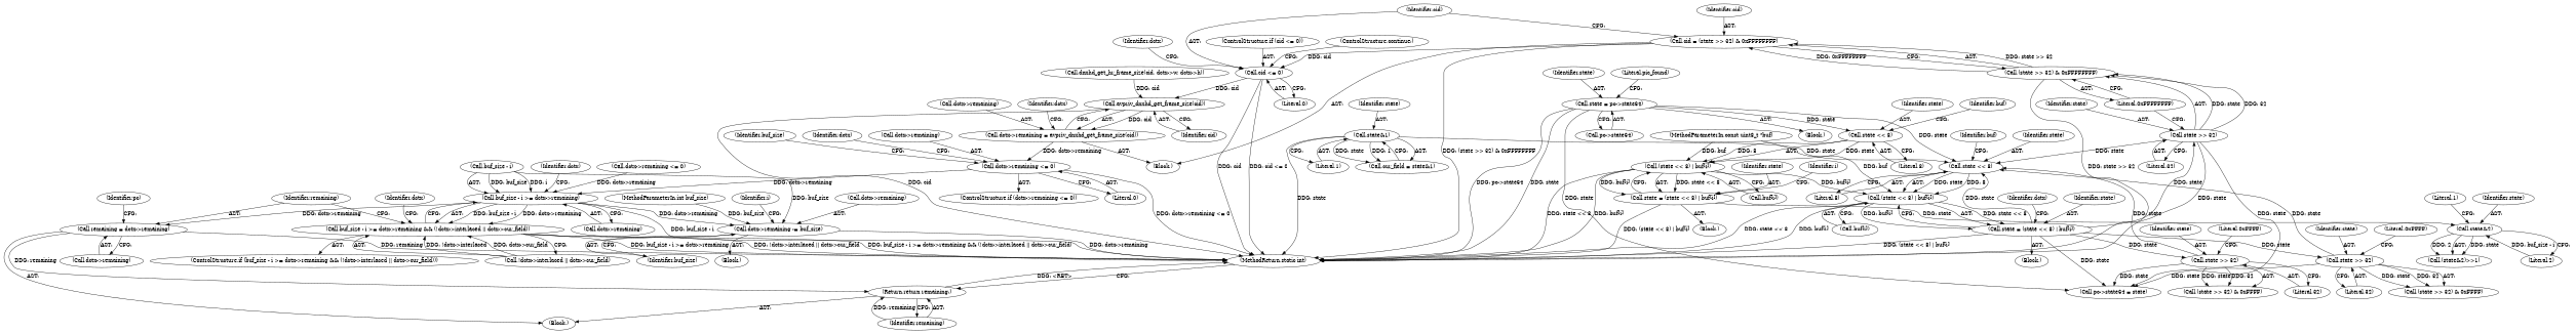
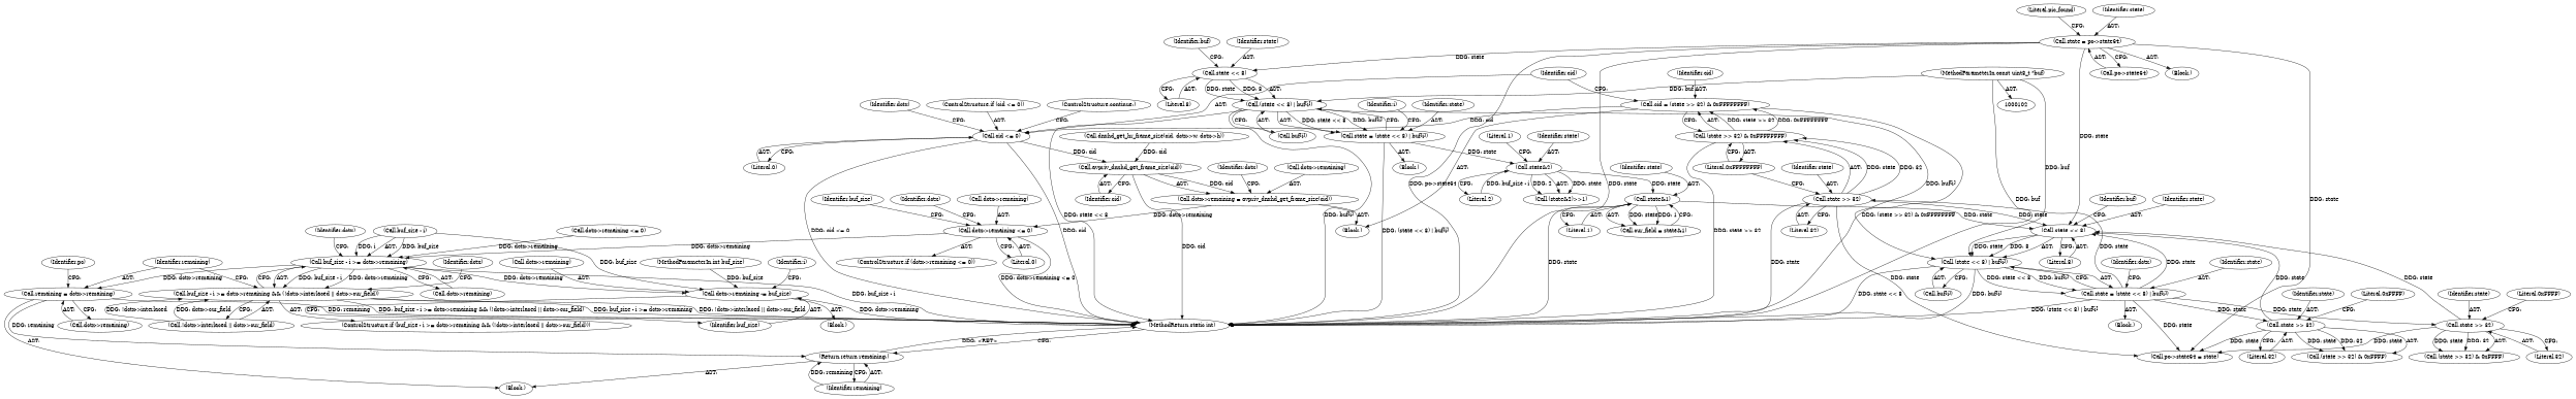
  digraph {
    n1 [label="(Call,dctx->remaining <= 0)"]
    n2 [label="(Call,buf_size - i >= dctx->remaining)"]
    n3 [label="(ControlStructure,if (dctx->remaining <= 0))"]
    n4 [label="(MethodReturn,static int)"]
    n5 [label="(Literal,0)"]
    n6 [label="(Call,buf_size - i >= dctx->remaining && (!dctx->interlaced || dctx->cur_field))"]
    n7 [label="(Call,remaining = dctx->remaining)"]
    n8 [label="(Call,dctx->remaining -= buf_size)"]
    n9 [label="(Call,dctx->remaining)"]
    n10 [label="(Return,return remaining;)"]
    n11 [label="(Call,dctx->remaining = avpriv_dnxhd_get_frame_size(cid))"]
    n12 [label="(Call,avpriv_dnxhd_get_frame_size(cid))"]
    n13 [label="(Block,)"]
    n14 [label="(Identifier,cid)"]
    n15 [label="(Call,dnxhd_get_hr_frame_size(cid, dctx->w, dctx->h))"]
    n16 [label="(Call,cid <= 0)"]
    n17 [label="(Literal,0)"]
    n18 [label="(ControlStructure,if (cid <= 0))"]
    n19 [label="(Call,cid = (state >> 32) & 0xFFFFFFFF)"]
    n20 [label="(Call,(state >> 32) & 0xFFFFFFFF)"]
    n21 [label="(Literal,0xFFFFFFFF)"]
    n22 [label="(Call,state >> 32)"]
    n23 [label="(Call,state << 8)"]
    n24 [label="(Literal,32)"]
    n25 [label="(Call,pc->state64 = state)"]
    n26 [label="(Call,(state << 8) | buf[i])"]
    n27 [label="(Literal,8)"]
    n28 [label="(Call,state = (state << 8) | buf[i])"]
    n29 [label="(Call,state >> 32)"]
    n30 [label="(Call,state >> 32)"]
    n31 [label="(Block,)"]
    n32 [label="(Call,buf[i])"]
    n33 [label="(Call,(state >> 32) & 0xFFFF)"]
    n34 [label="(Literal,32)"]
    n35 [label="(Call,(state >> 32) & 0xFFFF)"]
    n36 [label="(Literal,32)"]
    n37 [label="(Call,state&1)"]
    n38 [label="(Literal,1)"]
    n39 [label="(Call,cur_field = state&1)"]
    n40 [label="(Call,state&2)"]
    n41 [label="(Literal,2)"]
    n42 [label="(Call,(state&2)>>1)"]
    n43 [label="(Call,state = (state << 8) | buf[i])"]
    n44 [label="(Call,(state << 8) | buf[i])"]
    n45 [label="(Block,)"]
    n46 [label="(Call,buf[i])"]
    n47 [label="(Call,state << 8)"]
    n48 [label="(Literal,8)"]
    n49 [label="(Call,state = pc->state64)"]
    n50 [label="(Call,pc->state64)"]
    n51 [label="(Block,)"]
    n52 [label="(MethodParameterIn,const uint8_t *buf)"]
+   1000102
    n54 [label="(ControlStructure,if (buf_size - i >= dctx->remaining && (!dctx->interlaced || dctx->cur_field)))"]
    n55 [label="(Call,!dctx->interlaced || dctx->cur_field)"]
    n56 [label="(Block,)"]
    n57 [label="(Call,dctx->remaining)"]
    n58 [label="(Block,)"]
    n59 [label="(Identifier,buf_size)"]
    n60 [label="(Identifier,remaining)"]
    n61 [label="(Identifier,buf_size)"]
    n62 [label="(Identifier,dctx)"]
    n63 [label="(Call,dctx->remaining <= 0)"]
    n64 [label="(Literal,0xFFFF)"]
    n65 [label="(Identifier,dctx)"]
    n66 [label="(Identifier,state)"]
    n67 [label="(Identifier,state)"]
    n68 [label="(Literal,1)"]
    n69 [label="(Identifier,dctx)"]
    n70 [label="(Identifier,state)"]
    n71 [label="(Identifier,i)"]
    n72 [label="(Identifier,state)"]
    n73 [label="(Identifier,remaining)"]
    n74 [label="(Identifier,dctx)"]
    n75 [label="(Identifier,pc)"]
    n76 [label="(Identifier,buf)"]
    n77 [label="(Identifier,state)"]
    n78 [label="(Identifier,state)"]
    n79 [label="(Call,dctx->remaining)"]
    n80 [label="(ControlStructure,continue;)"]
    n81 [label="(Literal,pic_found)"]
    n82 [label="(Identifier,state)"]
    n83 [label="(Identifier,state)"]
    n84 [label="(Identifier,state)"]
    n85 [label="(Call,buf_size - i)"]
    n86 [label="(Identifier,dctx)"]
    n87 [label="(MethodParameterIn,int buf_size)"]
    n88 [label="(Call,dctx->remaining)"]
    n89 [label="(Identifier,state)"]
    n90 [label="(Identifier,cid)"]
    n91 [label="(Identifier,buf)"]
    n92 [label="(Identifier,cid)"]
    n93 [label="(Literal,0xFFFF)"]
    n94 [label="(Call,dctx->remaining)"]
    n95 [label="(Identifier,i)"]
    n96 [label="(Identifier,dctx)"]
    n1 -> n2 [label="DDG: dctx->remaining"]
    n1 -> n3 [label="AST: "]
    n1 -> n4 [label="DDG: dctx->remaining <= 0"]
    n1 -> n5 [label="CFG: "]
    n2 -> n4 [label="DDG: buf_size - i"]
    n2 -> n6 [label="AST: "]
    n2 -> n6 [label="DDG: buf_size - i"]
    n2 -> n6 [label="DDG: dctx->remaining"]
    n2 -> n7 [label="DDG: dctx->remaining"]
    n2 -> n8 [label="DDG: dctx->remaining"]
    n2 -> n9 [label="CFG: "]
    n4 -> n10 [label="CFG: "]
    n5 -> n1 [label="AST: "]
    n6 -> n2 [label="CFG: "]
    n6 -> n4 [label="DDG: buf_size - i >= dctx->remaining"]
    n6 -> n4 [label="DDG: !dctx->interlaced || dctx->cur_field"]
    n6 -> n4 [label="DDG: buf_size - i >= dctx->remaining && (!dctx->interlaced || dctx->cur_field)"]
    n6 -> n54 [label="AST: "]
    n6 -> n55 [label="CFG: "]
    n7 -> n4 [label="DDG: remaining"]
    n7 -> n10 [label="DDG: remaining"]
    n7 -> n56 [label="AST: "]
    n7 -> n57 [label="CFG: "]
    n8 -> n4 [label="DDG: dctx->remaining"]
    n8 -> n58 [label="AST: "]
    n8 -> n59 [label="CFG: "]
    n9 -> n2 [label="AST: "]
    n10 -> n4 [label="DDG: <RET>"]
    n10 -> n56 [label="AST: "]
    n10 -> n60 [label="CFG: "]
    n11 -> n1 [label="DDG: dctx->remaining"]
-   n11 -> n12 [label="CFG: "]
    n11 -> n13 [label="AST: "]
    n12 -> n4 [label="DDG: cid"]
    n12 -> n11 [label="AST: "]
    n12 -> n11 [label="DDG: cid"]
    n12 -> n14 [label="CFG: "]
    n14 -> n12 [label="AST: "]
    n15 -> n12 [label="DDG: cid"]
    n16 -> n4 [label="DDG: cid"]
    n16 -> n4 [label="DDG: cid <= 0"]
    n16 -> n12 [label="DDG: cid"]
    n16 -> n17 [label="CFG: "]
    n17 -> n16 [label="AST: "]
    n18 -> n16 [label="AST: "]
    n19 -> n4 [label="DDG: (state >> 32) & 0xFFFFFFFF"]
    n19 -> n13 [label="AST: "]
    n19 -> n16 [label="DDG: cid"]
    n19 -> n20 [label="CFG: "]
    n20 -> n4 [label="DDG: state >> 32"]
    n20 -> n19 [label="AST: "]
    n20 -> n19 [label="DDG: state >> 32"]
    n20 -> n19 [label="DDG: 0xFFFFFFFF"]
    n20 -> n21 [label="AST: "]
    n21 -> n20 [label="CFG: "]
    n21 -> n22 [label="CFG: "]
    n22 -> n4 [label="DDG: state"]
    n22 -> n20 [label="AST: "]
    n22 -> n20 [label="DDG: state"]
    n22 -> n20 [label="DDG: 32"]
    n22 -> n23 [label="DDG: state"]
    n22 -> n24 [label="CFG: "]
    n22 -> n25 [label="DDG: state"]
    n23 -> n26 [label="AST: "]
    n23 -> n26 [label="DDG: state"]
    n23 -> n26 [label="DDG: 8"]
    n23 -> n27 [label="CFG: "]
    n24 -> n22 [label="AST: "]
    n26 -> n4 [label="DDG: state << 8"]
    n26 -> n4 [label="DDG: buf[i]"]
    n26 -> n28 [label="AST: "]
    n26 -> n28 [label="DDG: state << 8"]
    n26 -> n28 [label="DDG: buf[i]"]
    n26 -> n32 [label="CFG: "]
    n27 -> n23 [label="AST: "]
    n28 -> n4 [label="DDG: (state << 8) | buf[i]"]
    n28 -> n22 [label="DDG: state"]
    n28 -> n23 [label="DDG: state"]
    n28 -> n25 [label="DDG: state"]
    n28 -> n26 [label="CFG: "]
    n28 -> n29 [label="DDG: state"]
    n28 -> n30 [label="DDG: state"]
    n28 -> n31 [label="AST: "]
    n29 -> n23 [label="DDG: state"]
    n29 -> n25 [label="DDG: state"]
    n29 -> n33 [label="AST: "]
    n29 -> n33 [label="DDG: state"]
    n29 -> n33 [label="DDG: 32"]
    n29 -> n34 [label="CFG: "]
    n30 -> n23 [label="DDG: state"]
    n30 -> n25 [label="DDG: state"]
    n30 -> n35 [label="AST: "]
    n30 -> n35 [label="DDG: state"]
    n30 -> n35 [label="DDG: 32"]
    n30 -> n36 [label="CFG: "]
    n32 -> n26 [label="AST: "]
    n34 -> n29 [label="AST: "]
    n36 -> n30 [label="AST: "]
    n37 -> n4 [label="DDG: state"]
    n37 -> n23 [label="DDG: state"]
    n37 -> n38 [label="CFG: "]
    n37 -> n39 [label="AST: "]
    n37 -> n39 [label="DDG: state"]
    n37 -> n39 [label="DDG: 1"]
    n38 -> n37 [label="AST: "]
    n39 -> n37 [label="CFG: "]
+   n40 -> n37 [label="DDG: state"]
    n40 -> n41 [label="CFG: "]
    n40 -> n42 [label="AST: "]
    n40 -> n42 [label="DDG: state"]
    n40 -> n42 [label="DDG: 2"]
    n41 -> n40 [label="DDG: buf_size - i"]
    n43 -> n4 [label="DDG: (state << 8) | buf[i]"]
    n43 -> n40 [label="DDG: state"]
    n43 -> n44 [label="CFG: "]
    n43 -> n45 [label="AST: "]
    n44 -> n4 [label="DDG: state << 8"]
    n44 -> n4 [label="DDG: buf[i]"]
    n44 -> n26 [label="DDG: buf[i]"]
    n44 -> n43 [label="AST: "]
    n44 -> n43 [label="DDG: state << 8"]
    n44 -> n43 [label="DDG: buf[i]"]
    n44 -> n46 [label="CFG: "]
    n46 -> n44 [label="AST: "]
    n47 -> n44 [label="AST: "]
    n47 -> n44 [label="DDG: state"]
    n47 -> n44 [label="DDG: 8"]
    n47 -> n48 [label="CFG: "]
    n48 -> n47 [label="AST: "]
    n49 -> n4 [label="DDG: pc->state64"]
    n49 -> n4 [label="DDG: state"]
    n49 -> n23 [label="DDG: state"]
    n49 -> n25 [label="DDG: state"]
    n49 -> n47 [label="DDG: state"]
    n49 -> n50 [label="CFG: "]
    n49 -> n51 [label="AST: "]
    n50 -> n49 [label="AST: "]
+   n52 -> n4 [label="DDG: buf"]
    n52 -> n26 [label="DDG: buf"]
    n52 -> n44 [label="DDG: buf"]
+   n52 -> 1000102 [label="AST: "]
    n55 -> n6 [label="AST: "]
    n55 -> n6 [label="DDG: !dctx->interlaced"]
    n55 -> n6 [label="DDG: dctx->cur_field"]
    n57 -> n7 [label="AST: "]
    n59 -> n8 [label="AST: "]
    n60 -> n10 [label="AST: "]
    n60 -> n10 [label="DDG: remaining"]
    n61 -> n1 [label="CFG: "]
    n62 -> n2 [label="CFG: "]
    n63 -> n2 [label="DDG: dctx->remaining"]
    n64 -> n30 [label="CFG: "]
    n65 -> n6 [label="CFG: "]
    n66 -> n28 [label="AST: "]
    n67 -> n29 [label="AST: "]
    n68 -> n40 [label="CFG: "]
    n69 -> n11 [label="CFG: "]
    n70 -> n22 [label="AST: "]
    n71 -> n43 [label="CFG: "]
    n72 -> n43 [label="AST: "]
    n73 -> n6 [label="CFG: "]
    n73 -> n7 [label="AST: "]
    n74 -> n1 [label="CFG: "]
    n75 -> n7 [label="CFG: "]
    n76 -> n23 [label="CFG: "]
    n77 -> n47 [label="AST: "]
    n78 -> n23 [label="AST: "]
    n79 -> n8 [label="AST: "]
    n80 -> n16 [label="CFG: "]
    n81 -> n49 [label="CFG: "]
    n82 -> n30 [label="AST: "]
    n83 -> n37 [label="AST: "]
    n84 -> n49 [label="AST: "]
    n85 -> n2 [label="AST: "]
    n85 -> n2 [label="DDG: buf_size"]
    n85 -> n2 [label="DDG: i"]
    n85 -> n8 [label="DDG: buf_size"]
    n86 -> n28 [label="CFG: "]
    n87 -> n8 [label="DDG: buf_size"]
    n88 -> n11 [label="AST: "]
    n89 -> n40 [label="AST: "]
    n90 -> n16 [label="AST: "]
    n90 -> n19 [label="CFG: "]
    n91 -> n47 [label="CFG: "]
    n92 -> n19 [label="AST: "]
    n93 -> n29 [label="CFG: "]
    n94 -> n1 [label="AST: "]
    n95 -> n8 [label="CFG: "]
    n96 -> n16 [label="CFG: "]
  }
